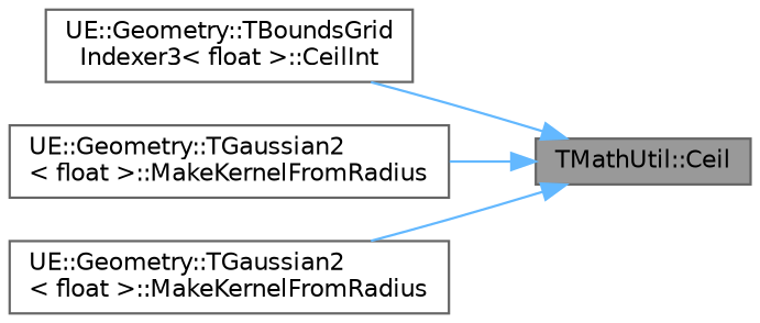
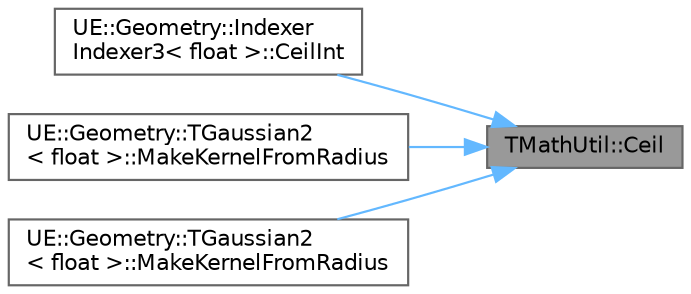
  digraph {
    rankdir=RL
    node [color=grey40 fillcolor=white fontname=Helvetica fontsize=10 shape=box style=filled]
    edge [color=steelblue1 dir=back fontname=Helvetica fontsize=10 labelfontname=Helvetica labelfontsize=10 style=solid]
    n1 [color=gray40 fillcolor=grey60 fontcolor=black height=0.2 label="TMathUtil::Ceil" width=0.4]
-   n2 [height=0.2 label="UE::Geometry::TBoundsGrid\lIndexer3\< float \>::CeilInt" width=0.4]
+   n2 [height=0.2 label="UE::Geometry::Indexer\lIndexer3\< float \>::CeilInt" width=0.4]
    n3 [height=0.2 label="UE::Geometry::TGaussian2\l\< float \>::MakeKernelFromRadius" width=0.4]
    n4 [height=0.2 label="UE::Geometry::TGaussian2\l\< float \>::MakeKernelFromRadius" width=0.4]
    n1 -> n2
    n1 -> n3
    n1 -> n4
  }
